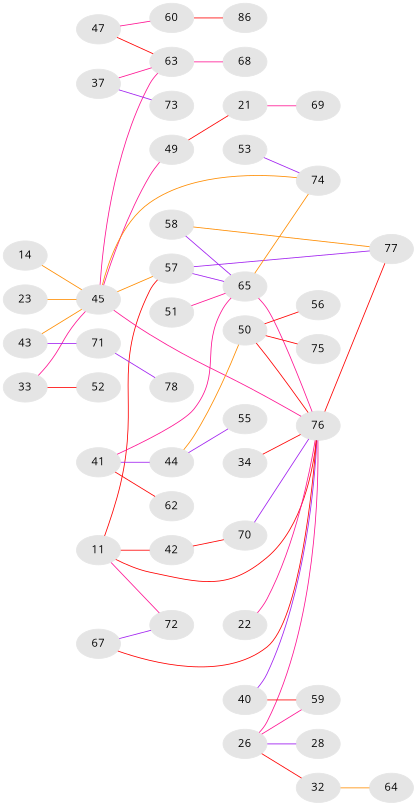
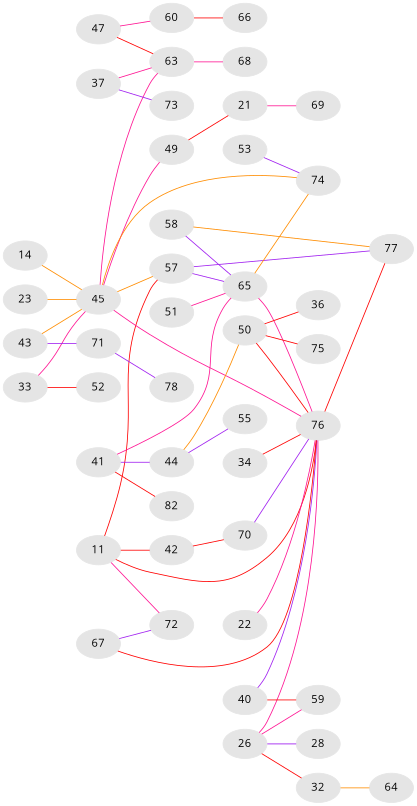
  graph {
    fontname="Open Sans"
    rankdir=LR
    node [color=gray90 fontname="Open Sans" style=filled]
    edge [color=red fontname="Open Sans"]
    11 [super="+9"]
    42 [super="+35"]
    57 [super="+36+39"]
    72 [super="+17"]
    76 [super="+5+28+20"]
    70 [super="+46"]
    65 [super="+2+10+12+24"]
    77 [super="+54"]
    45 [super="+6+16"]
    63 [super="+15"]
    49
    74 [super="+13"]
    14
    22
    23
    26
    n17 [label=28]
    32
    59
    64
    33
    52
    34
    68
    37
    73
    40 [super="+25"]
    41 [super="+21+29"]
    44
-   62
+   62 [label=82]
    50 [super="+48"]
    55
    43 [super="+31"]
    71
    78
-   56
+   56 [label=36]
    75
    n38 [label=21]
    47
    60
-   66 [label=86]
+   66
    69
    51
    53
    58 [super="+30"]
    67
    11 -- 42 [weight=2]
    11 -- 57
    11 -- 72 [color=deeppink]
    11 -- 76
    42 -- 70
    57 -- 65 [color=purple]
    57 -- 77 [color=purple]
    76 -- 77
    70 -- 76 [color=purple]
    65 -- 76 [color=deeppink]
    65 -- 74 [color=darkorange]
    45 -- 57 [color=darkorange]
    45 -- 76 [color=deeppink weight=3]
    45 -- 63 [color=deeppink]
    45 -- 49 [color=deeppink]
    45 -- 74 [color=darkorange]
    63 -- 68 [color=deeppink]
    49 -- n38
    14 -- 45 [color=darkorange]
    22 -- 76 [color=deeppink]
    23 -- 45 [color=darkorange]
    26 -- 76 [color=deeppink]
    26 -- n17 [color=purple]
    26 -- 32
    26 -- 59 [color=deeppink]
    32 -- 64 [color=darkorange]
    33 -- 45 [color=deeppink]
    33 -- 52
    34 -- 76
    37 -- 63 [color=deeppink]
    37 -- 73 [color=purple]
    40 -- 76 [color=purple]
    40 -- 59
    41 -- 65 [color=deeppink]
    41 -- 44 [color=purple]
    41 -- 62
    44 -- 50 [color=darkorange]
    44 -- 55 [color=purple]
    50 -- 76 [weight=2]
    50 -- 56
    50 -- 75
    43 -- 45 [color=darkorange weight=2]
    43 -- 71 [color=purple]
    71 -- 78 [color=purple]
    n38 -- 69 [color=deeppink]
    47 -- 63
    47 -- 60 [color=deeppink]
    60 -- 66
    51 -- 65 [color=deeppink]
    53 -- 74 [color=purple]
    58 -- 65 [color=purple]
    58 -- 77 [color=darkorange]
    67 -- 72 [color=purple]
    67 -- 76
  }
